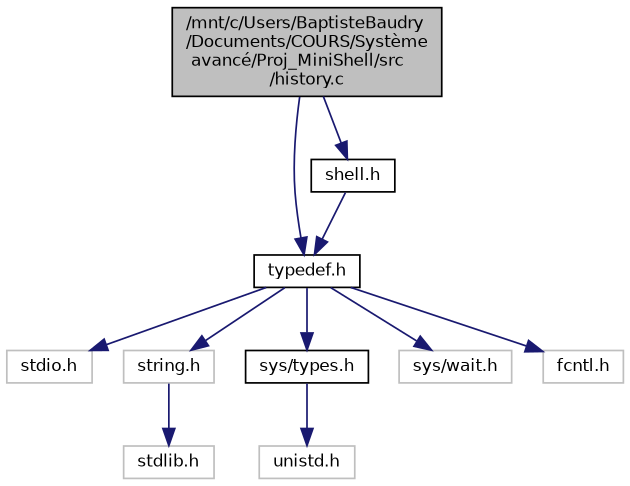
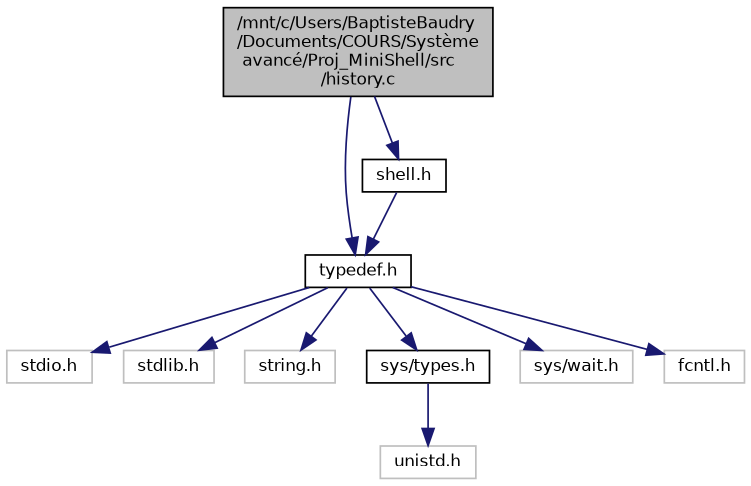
  digraph {
    node [color=grey75 fillcolor=white fontname=Helvetica fontsize=10 shape=record style=filled]
    edge [color=midnightblue fontname=Helvetica fontsize=10 labelfontname=Helvetica labelfontsize=10 style=solid]
    n1 [color=black fillcolor=grey75 fontcolor=black height=0.2 label="/mnt/c/Users/BaptisteBaudry\l/Documents/COURS/Système\l avancé/Proj_MiniShell/src\l/history.c" width=0.4]
    n2 [color=black height=0.2 label="typedef.h" width=0.4]
    n3 [color=black height=0.2 label="shell.h" width=0.4]
    n4 [height=0.2 label="stdio.h" width=0.4]
    n5 [height=0.2 label="stdlib.h" width=0.4]
    n6 [height=0.2 label="string.h" width=0.4]
    n7 [color=black height=0.2 label="sys/types.h" width=0.4]
    n8 [height=0.2 label="sys/wait.h" width=0.4]
    n9 [height=0.2 label="fcntl.h" width=0.4]
    n10 [height=0.2 label="unistd.h" width=0.4]
    n1 -> n2
    n1 -> n3
    n2 -> n4
-   n6 -> n5
+   n2 -> n5
    n2 -> n6
    n2 -> n7
    n2 -> n8
    n2 -> n9
    n3 -> n2
    n7 -> n10
  }
